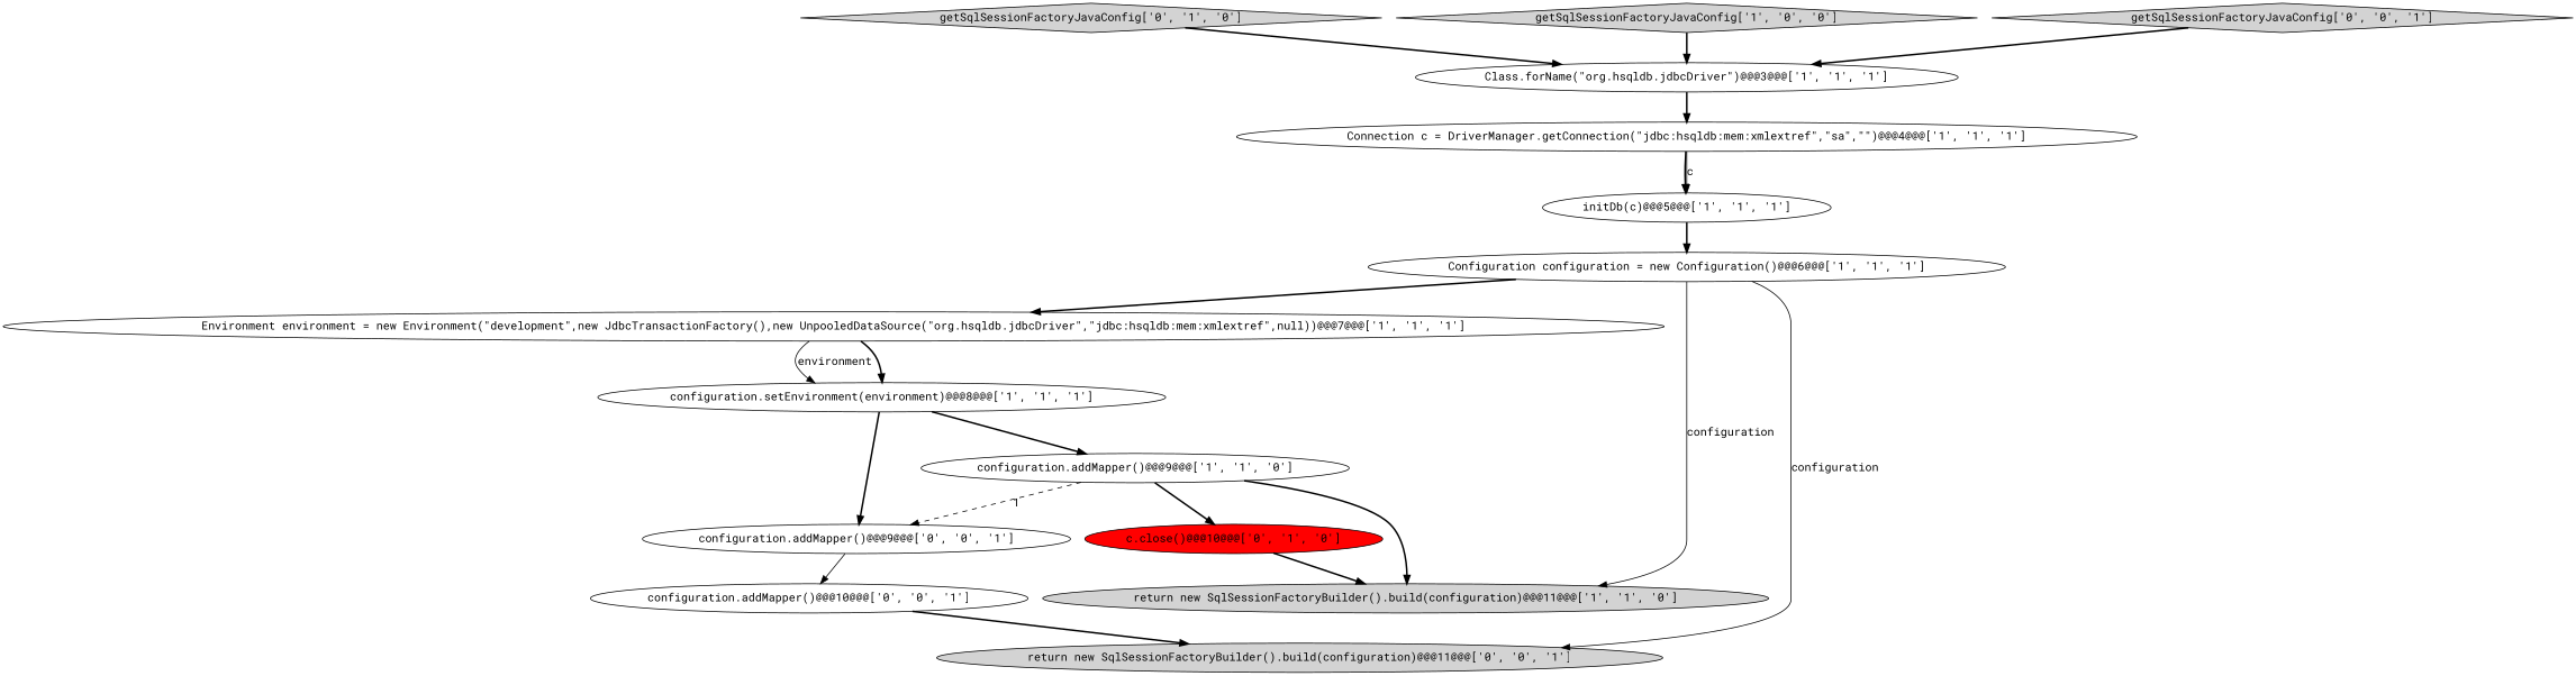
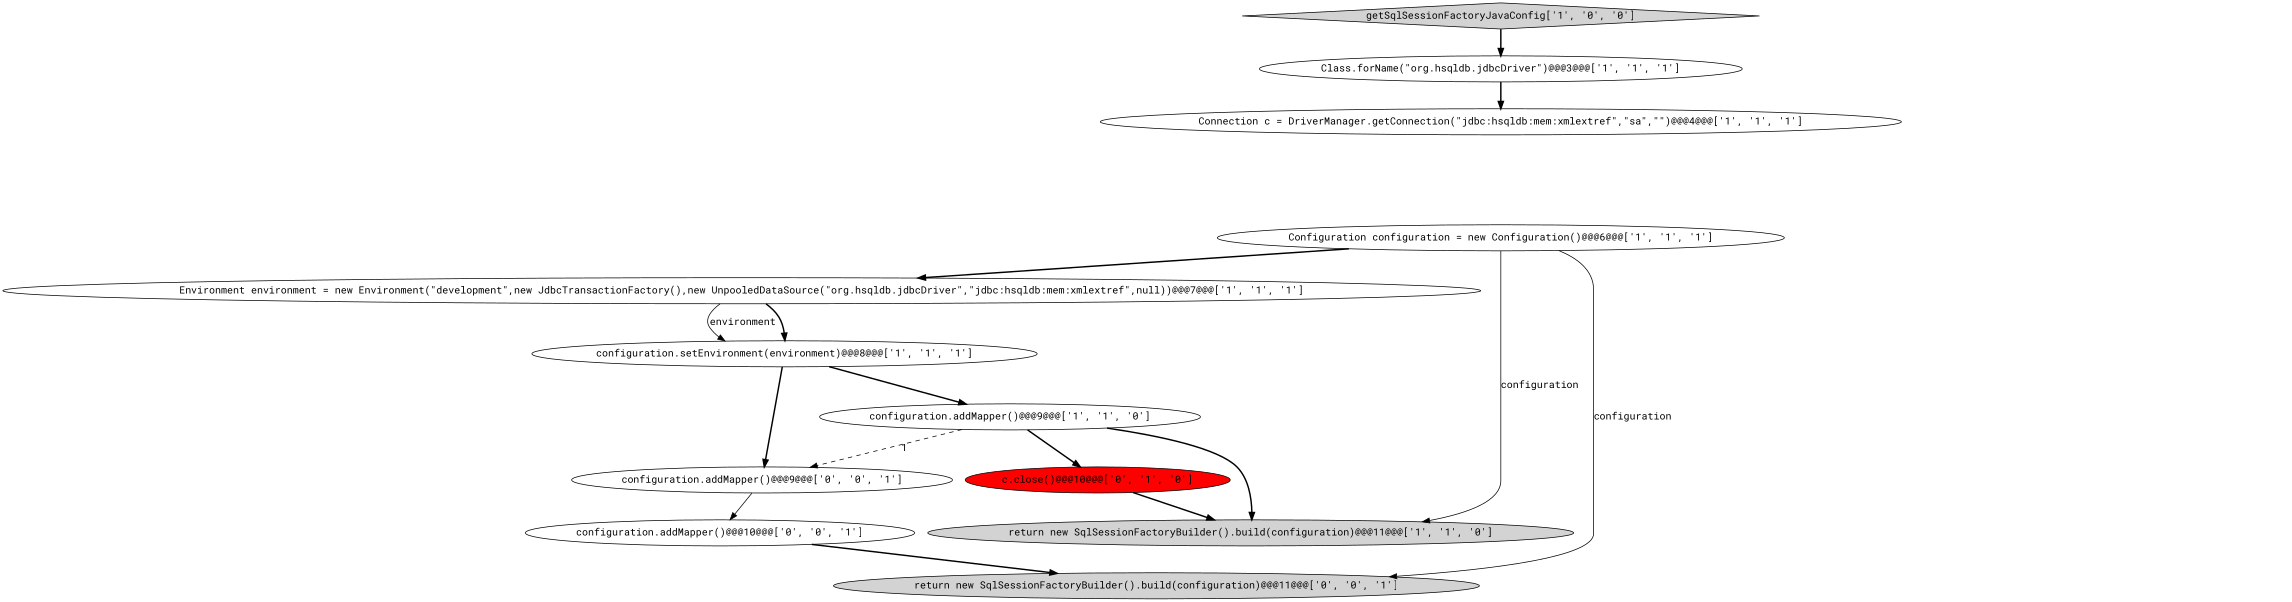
  digraph {
    fontname="Roboto Mono"
    node [fillcolor=white fontname="Roboto Mono" shape=ellipse style=filled]
    edge [fontname="Roboto Mono" style=bold]
    n1 [label="Configuration configuration = new Configuration()@@@6@@@['1', '1', '1']"]
    n2 [fillcolor=lightgray label="return new SqlSessionFactoryBuilder().build(configuration)@@@11@@@['1', '1', '0']"]
    n3 [label="Environment environment = new Environment(\"development\",new JdbcTransactionFactory(),new UnpooledDataSource(\"org.hsqldb.jdbcDriver\",\"jdbc:hsqldb:mem:xmlextref\",null))@@@7@@@['1', '1', '1']"]
    n4 [fillcolor=lightgray label="return new SqlSessionFactoryBuilder().build(configuration)@@@11@@@['0', '0', '1']"]
    n5 [label="configuration.setEnvironment(environment)@@@8@@@['1', '1', '1']"]
-   n6 [label="initDb(c)@@@5@@@['1', '1', '1']"]
    n7 [label="configuration.addMapper()@@@10@@@['0', '0', '1']"]
-   n8 [fillcolor=lightgray label="getSqlSessionFactoryJavaConfig['0', '1', '0']" shape=diamond]
    n9 [label="Class.forName(\"org.hsqldb.jdbcDriver\")@@@3@@@['1', '1', '1']"]
    n10 [label="Connection c = DriverManager.getConnection(\"jdbc:hsqldb:mem:xmlextref\",\"sa\",\"\")@@@4@@@['1', '1', '1']"]
    n11 [fillcolor=red label="c.close()@@@10@@@['0', '1', '0']"]
    n12 [fillcolor=lightgray label="getSqlSessionFactoryJavaConfig['1', '0', '0']" shape=diamond]
    n13 [label="configuration.addMapper()@@@9@@@['0', '0', '1']"]
    n14 [label="configuration.addMapper()@@@9@@@['1', '1', '0']"]
-   n15 [fillcolor=lightgray label="getSqlSessionFactoryJavaConfig['0', '0', '1']" shape=diamond]
    n1 -> n2 [label=configuration style=solid]
    n1 -> n3
    n1 -> n4 [label=configuration style=solid]
    n3 -> n5
    n3 -> n5 [label=environment style=solid]
    n5 -> n13
    n5 -> n14
-   n6 -> n1
    n7 -> n4
-   n8 -> n9
    n9 -> n10
-   n10 -> n6
-   n10 -> n6 [label=c style=solid]
    n11 -> n2
    n12 -> n9
    n13 -> n7 [style=solid]
    n14 -> n2
    n14 -> n11
    n14 -> n13 [label=1 style=dashed]
-   n15 -> n9
  }
